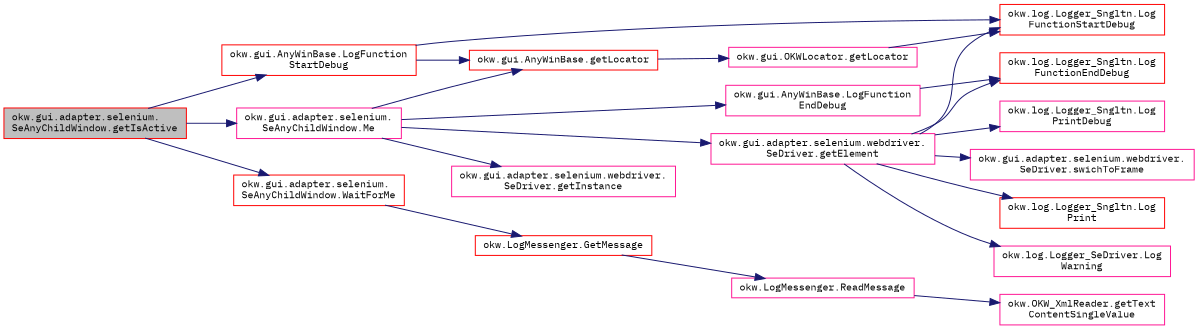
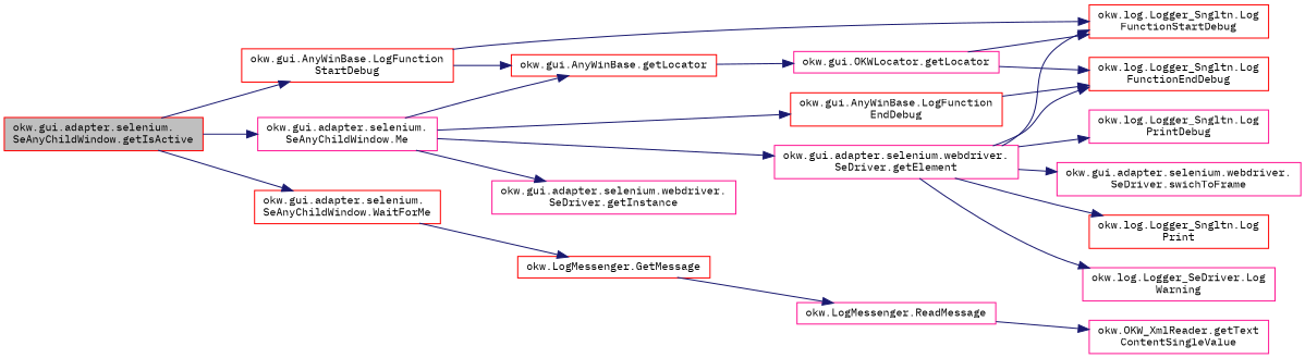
  digraph {
    fontname="IBM Plex Mono"
    rankdir=LR
    node [color=red fillcolor=white fontname="IBM Plex Mono" fontsize=10 shape=record style=filled]
    edge [color=midnightblue fontname="IBM Plex Mono" fontsize=10 labelfontname=Helvetica labelfontsize=10 style=solid]
    n1 [fillcolor=grey75 fontcolor=black height=0.2 label="okw.gui.adapter.selenium.\lSeAnyChildWindow.getIsActive" width=0.4]
    n2 [height=0.2 label="okw.gui.AnyWinBase.LogFunction\lStartDebug" width=0.4]
    n3 [height=0.2 label="okw.gui.adapter.selenium.\lSeAnyChildWindow.WaitForMe" width=0.4]
    n4 [color=deeppink height=0.2 label="okw.gui.adapter.selenium.\lSeAnyChildWindow.Me" width=0.4]
    n5 [height=0.2 label="okw.log.Logger_Sngltn.Log\lFunctionStartDebug" width=0.4]
    n6 [height=0.2 label="okw.gui.AnyWinBase.getLocator" width=0.4]
    n7 [height=0.2 label="okw.LogMessenger.GetMessage" width=0.4]
-   n8 [color=deeppink height=0.2 label="okw.gui.AnyWinBase.LogFunction\lEndDebug" width=0.4]
+   n8 [height=0.2 label="okw.gui.AnyWinBase.LogFunction\lEndDebug" width=0.4]
    n9 [color=deeppink height=0.2 label="okw.gui.adapter.selenium.webdriver.\lSeDriver.getInstance" width=0.4]
    n10 [color=deeppink height=0.2 label="okw.gui.adapter.selenium.webdriver.\lSeDriver.getElement" width=0.4]
    n11 [height=0.2 label="okw.log.Logger_Sngltn.Log\lFunctionEndDebug" width=0.4]
    n12 [color=deeppink height=0.2 label="okw.gui.OKWLocator.getLocator" width=0.4]
    n13 [color=deeppink height=0.2 label="okw.LogMessenger.ReadMessage" width=0.4]
    n14 [color=deeppink height=0.2 label="okw.OKW_XmlReader.getText\lContentSingleValue" width=0.4]
    n15 [color=deeppink height=0.2 label="okw.gui.adapter.selenium.webdriver.\lSeDriver.swichToFrame" width=0.4]
    n16 [height=0.2 label="okw.log.Logger_Sngltn.Log\lPrint" width=0.4]
    n17 [color=deeppink height=0.2 label="okw.log.Logger_SeDriver.Log\lWarning" width=0.4]
    n18 [color=deeppink height=0.2 label="okw.log.Logger_Sngltn.Log\lPrintDebug" width=0.4]
    n1 -> n2
    n1 -> n3
    n1 -> n4
    n2 -> n5
    n2 -> n6
    n3 -> n7
    n4 -> n6
    n4 -> n8
    n4 -> n9
    n4 -> n10
    n6 -> n12
    n7 -> n13
    n8 -> n11
    n10 -> n5
    n10 -> n11
    n10 -> n15
    n10 -> n16
    n10 -> n17
    n10 -> n18
    n12 -> n5
+   n12 -> n11
    n13 -> n14
  }
